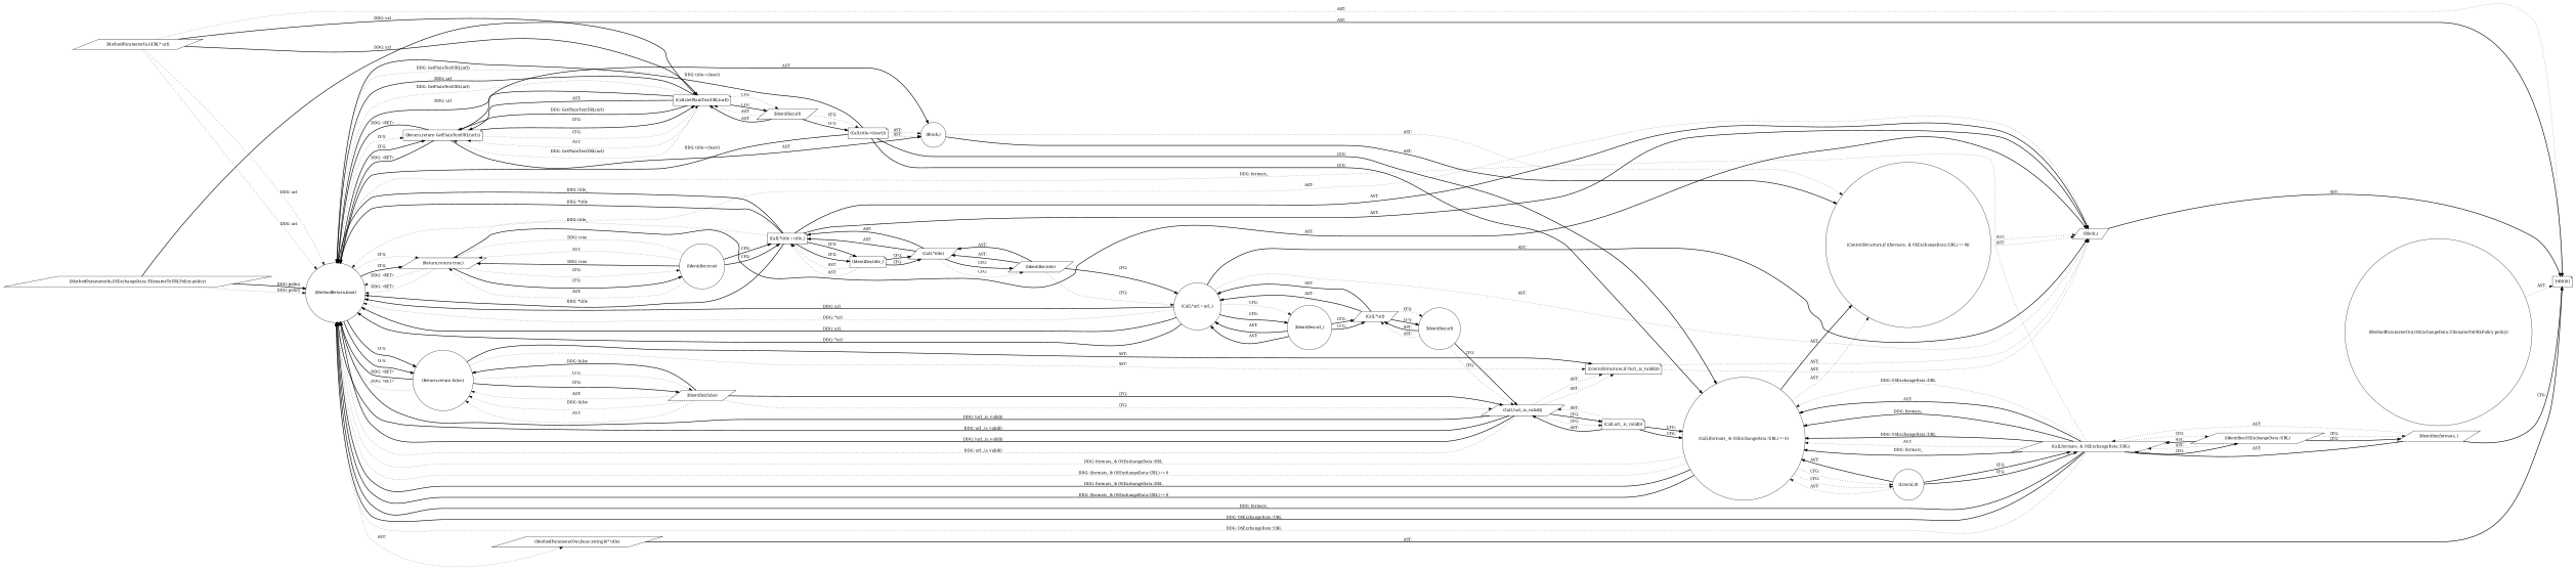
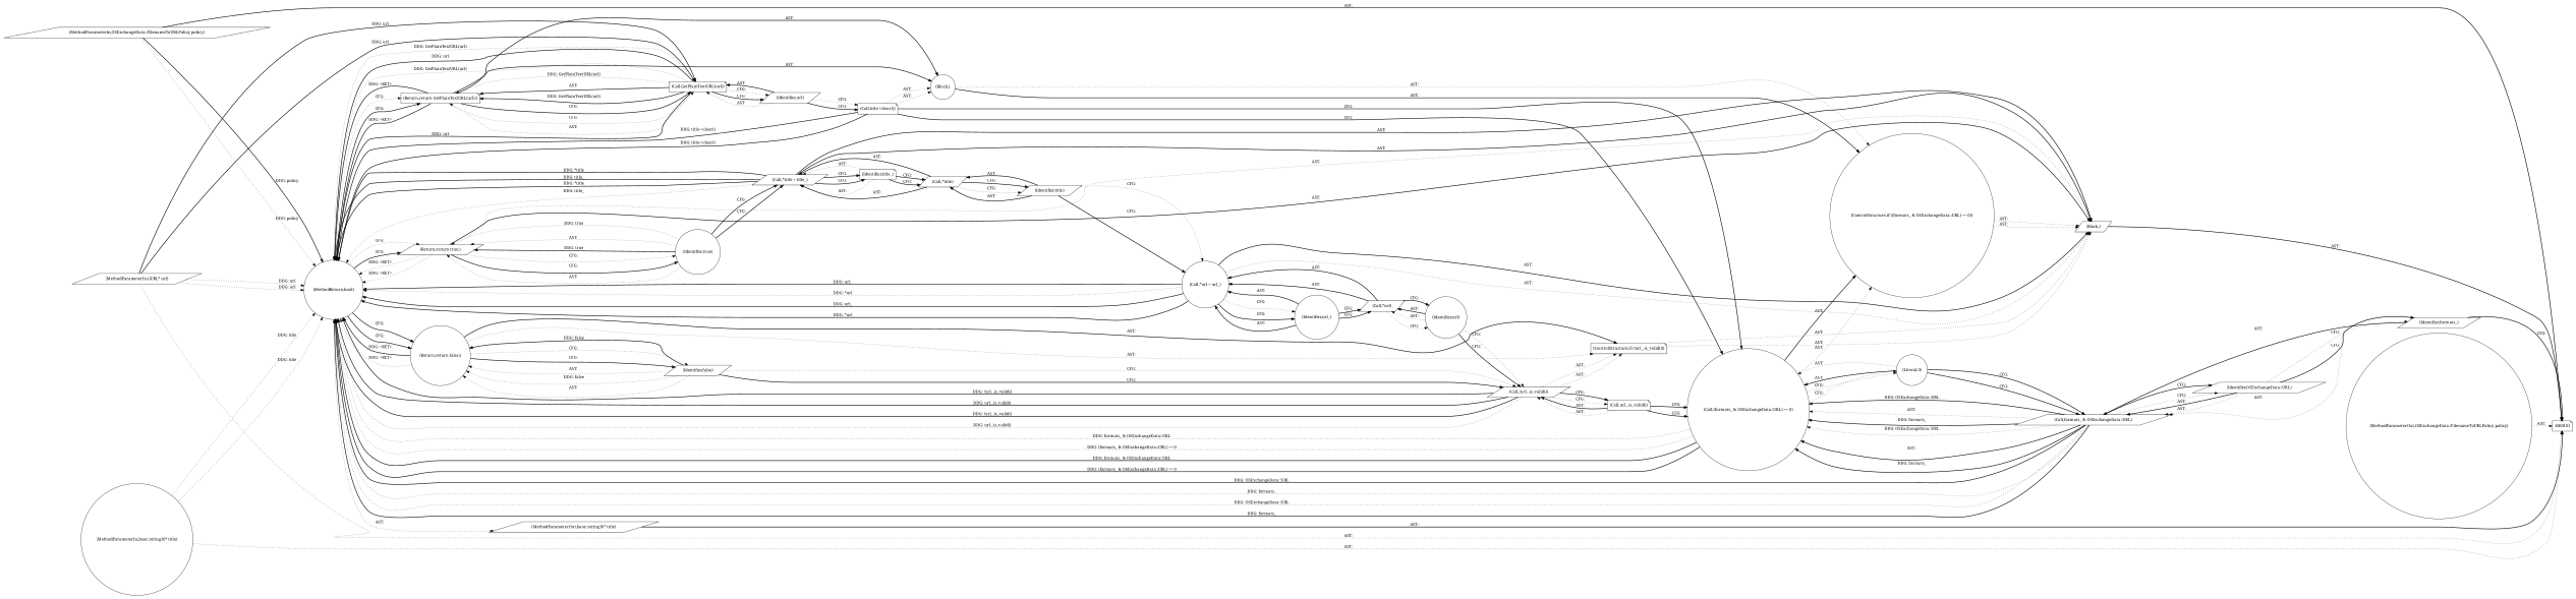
  digraph {
    fontname="Noto Serif"
    rankdir=LR
    node [fontname="Noto Serif" shape=parallelogram]
    edge [fontname="Noto Serif" style=bold]
    n1 [label="(ControlStructure,if (!url_.is_valid()))" shape=note]
    n2 [label="(Block,)"]
    1000101 [shape=note]
    n4 [label="(Call,!url_.is_valid())"]
    n5 [label="(Call,url_.is_valid())" shape=note]
    n6 [label="(MethodReturn,bool)" shape=circle]
    n7 [label="(Call,(formats_ & OSExchangeData::URL) == 0)" shape=circle]
    n8 [label="(Return,return false;)" shape=circle]
    n9 [label="(Return,return true;)"]
    n10 [label="(Return,return GetPlainTextURL(url);)" shape=note]
    n11 [label="(MethodParameterOut,base::string16* title)"]
    n12 [label="(ControlStructure,if ((formats_ & OSExchangeData::URL) == 0))" shape=circle]
    n13 [label="(Literal,0)" shape=circle]
    n14 [label="(Identifier,false)"]
    n15 [label="(Call,*url = url_)" shape=circle]
    n16 [label="(Identifier,url_)" shape=circle]
    n17 [label="(Call,*url)"]
    n18 [label="(Identifier,url)" shape=circle]
    n19 [label="(Identifier,title_)" shape=note]
-   n20 [label="(Call,*title = title_)" shape=note]
+   n20 [label="(Call,*title = title_)"]
    n21 [label="(Call,*title)"]
    n22 [label="(Identifier,title)"]
    n23 [label="(Identifier,true)" shape=circle]
    n24 [label="(Call,GetPlainTextURL(url))" shape=note]
    n25 [label="(Block,)" shape=circle]
    n26 [label="(MethodParameterIn,OSExchangeData::FilenameToURLPolicy policy)"]
    n27 [label="(MethodParameterOut,OSExchangeData::FilenameToURLPolicy policy)" shape=circle]
    n28 [label="(MethodParameterIn,GURL* url)"]
    n29 [label="(Identifier,url)"]
+   n30 [label="(MethodParameterIn,base::string16* title)" shape=circle]
    n31 [label="(Identifier,OSExchangeData::URL)"]
    n32 [label="(Call,formats_ & OSExchangeData::URL)"]
    n33 [label="(Identifier,formats_)"]
    n34 [label="(Call,title->clear())" shape=note]
    n1 -> n2 [label="AST: " style=dotted]
    n1 -> n2 [label="AST: " style=dotted]
    n2 -> 1000101 [label="AST: "]
    n4 -> n1 [label="AST: " style=dotted]
    n4 -> n1 [label="AST: " style=dotted]
    n4 -> n5 [label="CFG: "]
    n4 -> n5 [label="CFG: " style=dotted]
    n4 -> n6 [label="DDG: !url_.is_valid()"]
    n4 -> n6 [label="DDG: url_.is_valid()"]
    n4 -> n6 [label="DDG: !url_.is_valid()"]
    n4 -> n6 [label="DDG: url_.is_valid()" style=dotted]
    n5 -> n4 [label="AST: "]
    n5 -> n4 [label="AST: " style=dotted]
    n5 -> n7 [label="CFG: "]
    n5 -> n7 [label="CFG: "]
    n6 -> n8 [label="CFG: "]
    n6 -> n8 [label="CFG: "]
    n6 -> n9 [label="CFG: " style=dotted]
    n6 -> n9 [label="CFG: "]
    n6 -> n10 [label="CFG: " style=dotted]
    n6 -> n10 [label="CFG: "]
    n6 -> n11 [label="AST: " style=dotted]
    n7 -> n6 [label="DDG: formats_ & OSExchangeData::URL" style=dotted]
    n7 -> n6 [label="DDG: (formats_ & OSExchangeData::URL) == 0" style=dotted]
    n7 -> n6 [label="DDG: formats_ & OSExchangeData::URL"]
    n7 -> n6 [label="DDG: (formats_ & OSExchangeData::URL) == 0"]
    n7 -> n12 [label="AST: "]
    n7 -> n12 [label="AST: " style=dotted]
    n7 -> n13 [label="CFG: " style=dotted]
    n7 -> n13 [label="CFG: " style=dotted]
    n8 -> n1 [label="AST: "]
    n8 -> n1 [label="AST: " style=dotted]
    n8 -> n6 [label="DDG: <RET>"]
    n8 -> n6 [label="DDG: <RET>" style=dotted]
    n8 -> n14 [label="CFG: " style=dotted]
    n8 -> n14 [label="CFG: "]
    n9 -> n2 [label="AST: "]
    n9 -> n2 [label="AST: " style=dotted]
    n9 -> n6 [label="DDG: <RET>" style=dotted]
    n9 -> n6 [label="DDG: <RET>" style=dotted]
    n9 -> n23 [label="CFG: " style=dotted]
    n9 -> n23 [label="CFG: "]
    n10 -> n6 [label="DDG: <RET>"]
    n10 -> n6 [label="DDG: <RET>"]
    n10 -> n24 [label="CFG: "]
    n10 -> n24 [label="CFG: " style=dotted]
    n10 -> n25 [label="AST: "]
    n10 -> n25 [label="AST: "]
    n11 -> 1000101 [label="AST: "]
    n12 -> n2 [label="AST: " style=dotted]
    n12 -> n2 [label="AST: " style=dotted]
    n13 -> n7 [label="AST: " style=dotted]
    n13 -> n7 [label="AST: "]
    n13 -> n32 [label="CFG: "]
    n13 -> n32 [label="CFG: "]
    n14 -> n4 [label="CFG: "]
    n14 -> n4 [label="CFG: " style=dotted]
    n14 -> n8 [label="AST: " style=dotted]
    n14 -> n8 [label="DDG: false" style=dotted]
    n14 -> n8 [label="AST: " style=dotted]
    n14 -> n8 [label="DDG: false"]
    n15 -> n2 [label="AST: "]
    n15 -> n2 [label="AST: " style=dotted]
    n15 -> n6 [label="DDG: url_"]
    n15 -> n6 [label="DDG: *url" style=dotted]
    n15 -> n6 [label="DDG: url_"]
    n15 -> n6 [label="DDG: *url"]
    n15 -> n16 [label="CFG: " style=dotted]
    n15 -> n16 [label="CFG: "]
    n16 -> n15 [label="AST: "]
    n16 -> n15 [label="AST: "]
    n16 -> n17 [label="CFG: "]
    n16 -> n17 [label="CFG: "]
    n17 -> n15 [label="AST: "]
    n17 -> n15 [label="AST: "]
    n17 -> n18 [label="CFG: " style=dotted]
    n17 -> n18 [label="CFG: "]
    n18 -> n4 [label="CFG: "]
    n18 -> n4 [label="CFG: " style=dotted]
    n18 -> n17 [label="AST: "]
    n18 -> n17 [label="AST: " style=dotted]
    n19 -> n20 [label="AST: " style=dotted]
    n19 -> n20 [label="AST: " style=dotted]
    n19 -> n21 [label="CFG: "]
    n19 -> n21 [label="CFG: "]
    n20 -> n2 [label="AST: "]
    n20 -> n2 [label="AST: "]
    n20 -> n6 [label="DDG: *title"]
    n20 -> n6 [label="DDG: title_"]
    n20 -> n6 [label="DDG: *title"]
    n20 -> n6 [label="DDG: title_" style=dotted]
    n20 -> n19 [label="CFG: "]
    n20 -> n19 [label="CFG: "]
    n21 -> n20 [label="AST: "]
    n21 -> n20 [label="AST: "]
    n21 -> n22 [label="CFG: "]
    n21 -> n22 [label="CFG: " style=dotted]
    n22 -> n15 [label="CFG: "]
    n22 -> n15 [label="CFG: " style=dotted]
    n22 -> n21 [label="AST: "]
    n22 -> n21 [label="AST: "]
    n23 -> n9 [label="AST: " style=dotted]
    n23 -> n9 [label="DDG: true" style=dotted]
    n23 -> n9 [label="AST: " style=dotted]
    n23 -> n9 [label="DDG: true"]
    n23 -> n20 [label="CFG: "]
    n23 -> n20 [label="CFG: "]
    n24 -> n6 [label="DDG: GetPlainTextURL(url)" style=dotted]
    n24 -> n6 [label="DDG: url"]
    n24 -> n6 [label="DDG: GetPlainTextURL(url)" style=dotted]
    n24 -> n6 [label="DDG: url"]
    n24 -> n10 [label="AST: " style=dotted]
    n24 -> n10 [label="DDG: GetPlainTextURL(url)" style=dotted]
    n24 -> n10 [label="AST: "]
    n24 -> n10 [label="DDG: GetPlainTextURL(url)"]
    n24 -> n29 [label="CFG: " style=dotted]
    n24 -> n29 [label="CFG: "]
    n25 -> n12 [label="AST: "]
    n25 -> n12 [label="AST: " style=dotted]
    n26 -> 1000101 [label="AST: "]
    n26 -> n6 [label="DDG: policy" style=dotted]
    n26 -> n6 [label="DDG: policy"]
    n27 -> 1000101 [label="AST: " style=dotted]
    n28 -> 1000101 [label="AST: " style=dotted]
    n28 -> n6 [label="DDG: url" style=dotted]
    n28 -> n6 [label="DDG: url" style=dotted]
    n28 -> n24 [label="DDG: url"]
    n28 -> n24 [label="DDG: url"]
    n29 -> n24 [label="AST: " style=dotted]
    n29 -> n24 [label="AST: "]
    n29 -> n34 [label="CFG: "]
    n29 -> n34 [label="CFG: " style=dotted]
+   n30 -> 1000101 [label="AST: " style=dotted]
+   n30 -> n6 [label="DDG: title" style=dotted]
+   n30 -> n6 [label="DDG: title" style=dotted]
    n31 -> n32 [label="AST: "]
    n31 -> n32 [label="AST: " style=dotted]
    n31 -> n33 [label="CFG: "]
    n31 -> n33 [label="CFG: " style=dotted]
    n32 -> n6 [label="DDG: formats_" style=dotted]
    n32 -> n6 [label="DDG: OSExchangeData::URL" style=dotted]
    n32 -> n6 [label="DDG: formats_"]
    n32 -> n6 [label="DDG: OSExchangeData::URL"]
    n32 -> n7 [label="AST: "]
    n32 -> n7 [label="DDG: formats_"]
    n32 -> n7 [label="DDG: OSExchangeData::URL"]
    n32 -> n7 [label="AST: " style=dotted]
    n32 -> n7 [label="DDG: formats_"]
    n32 -> n7 [label="DDG: OSExchangeData::URL" style=dotted]
    n32 -> n31 [label="CFG: "]
    n32 -> n31 [label="CFG: " style=dotted]
    n33 -> 1000101 [label="CFG: "]
    n33 -> n32 [label="AST: " style=dotted]
    n33 -> n32 [label="AST: "]
    n34 -> n6 [label="DDG: title->clear()"]
    n34 -> n6 [label="DDG: title->clear()"]
    n34 -> n7 [label="CFG: "]
    n34 -> n7 [label="CFG: "]
    n34 -> n25 [label="AST: " style=dotted]
    n34 -> n25 [label="AST: " style=dotted]
  }
